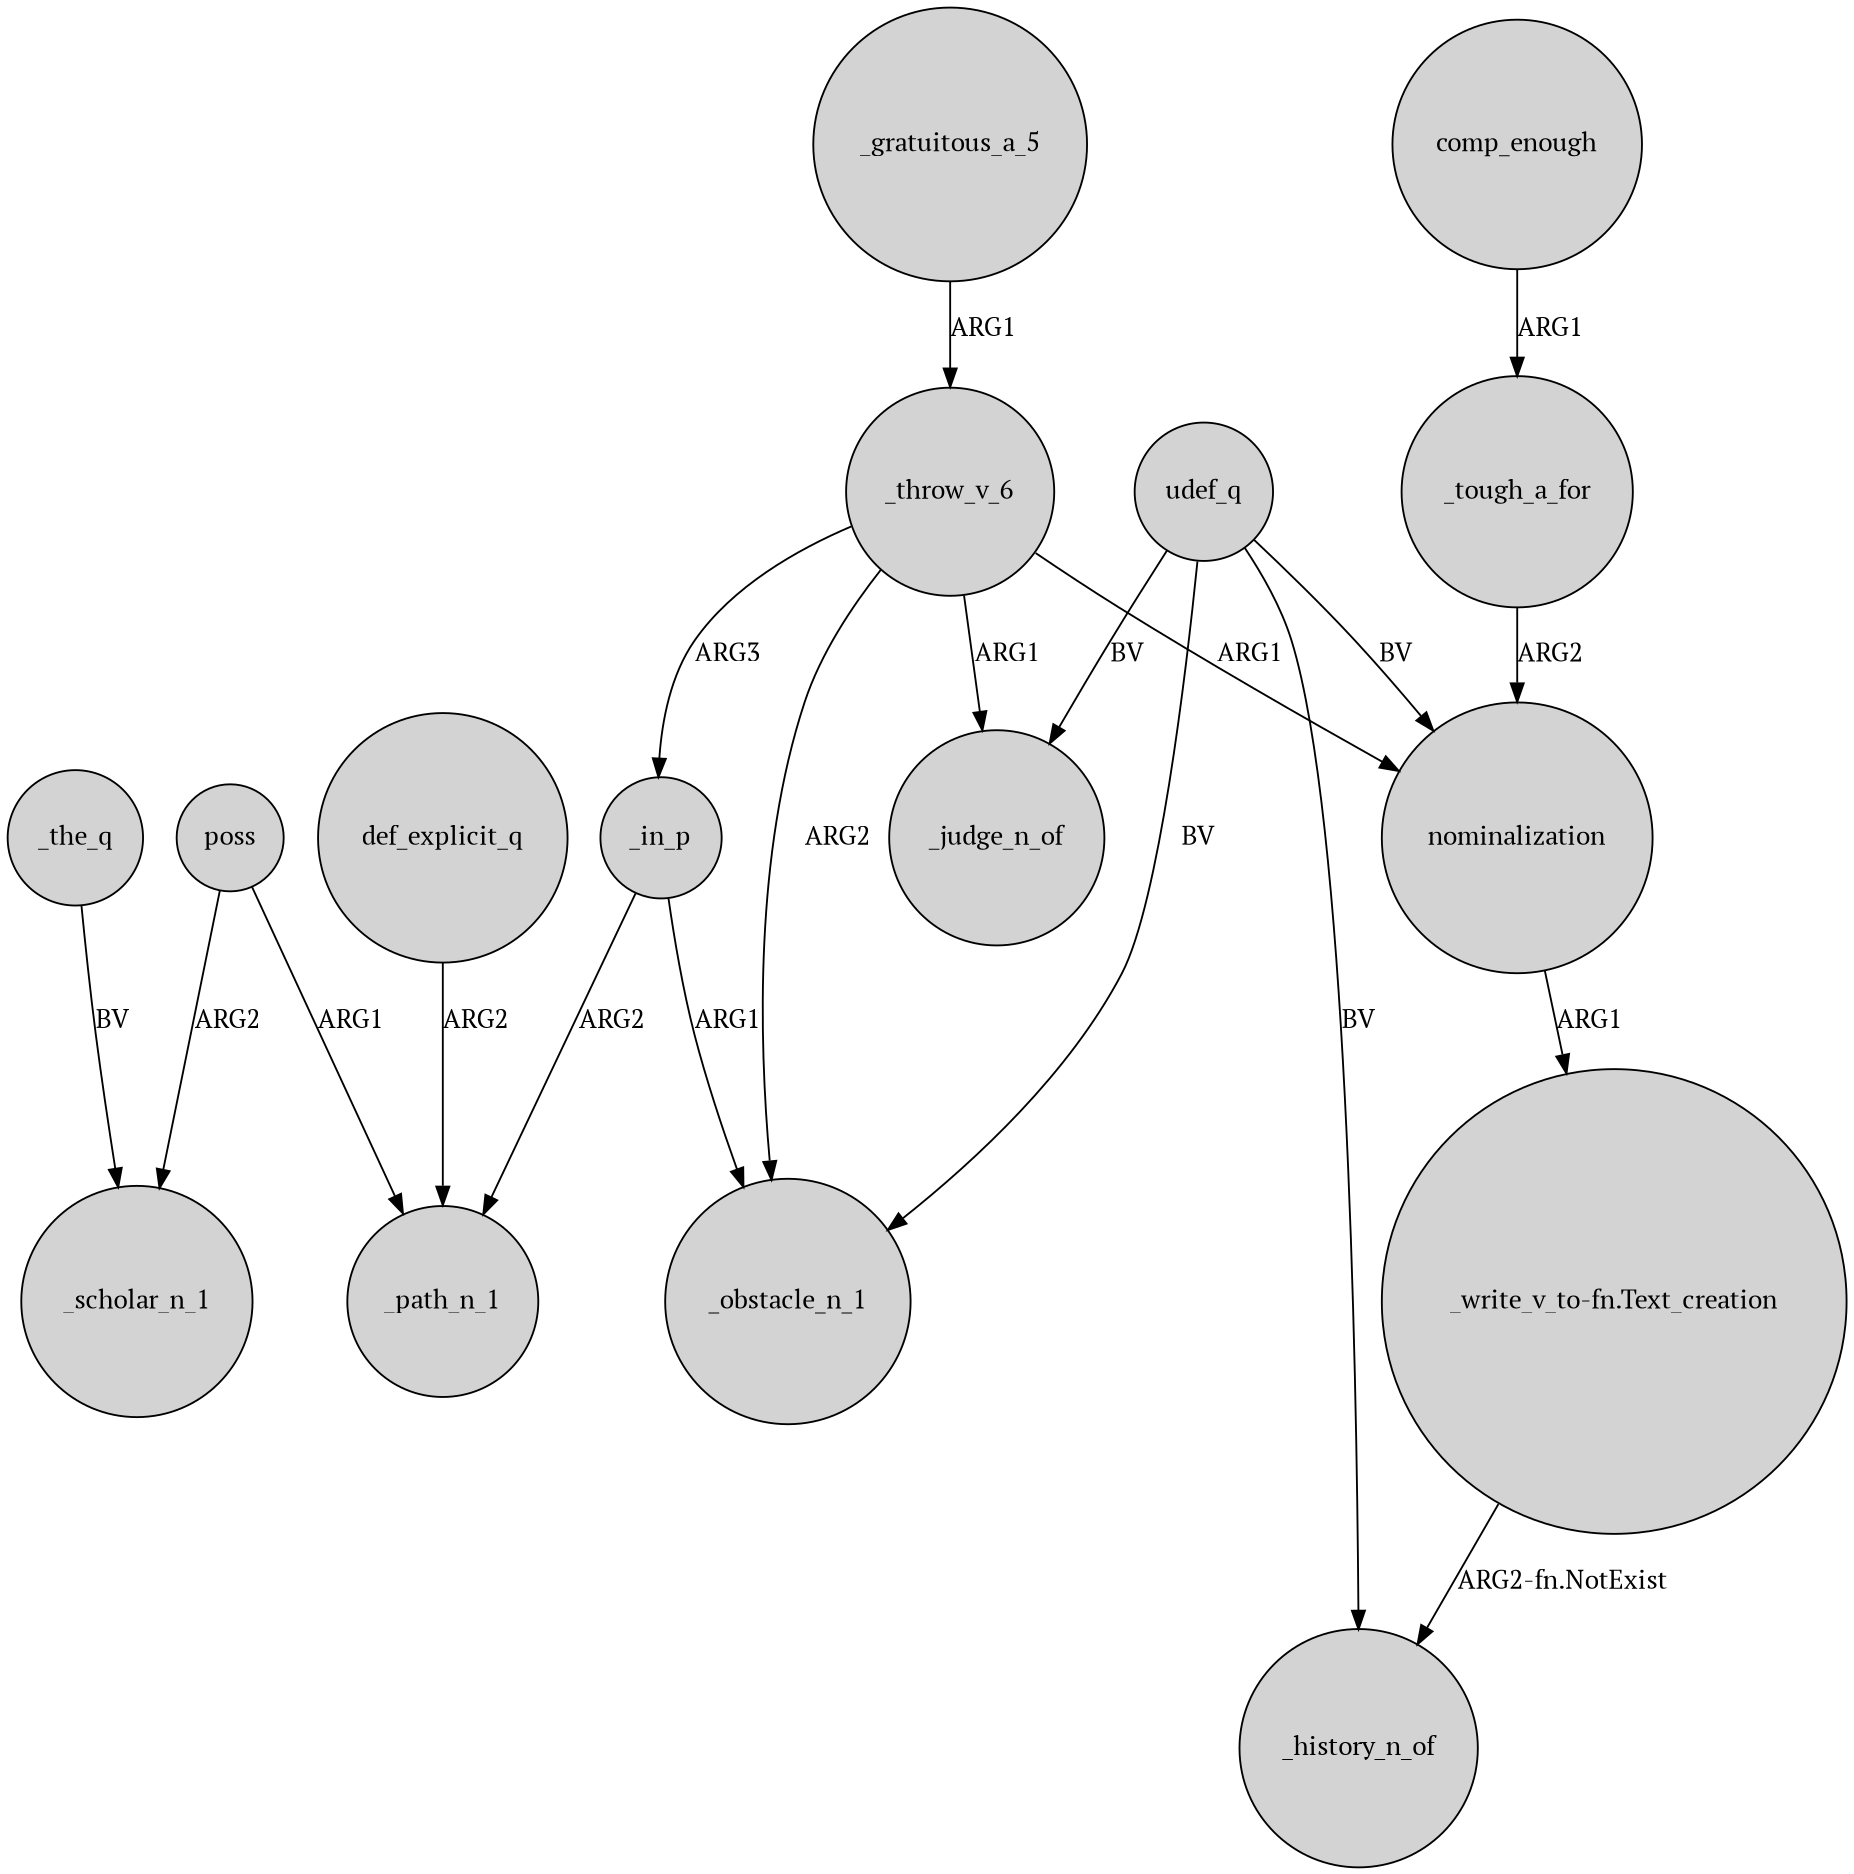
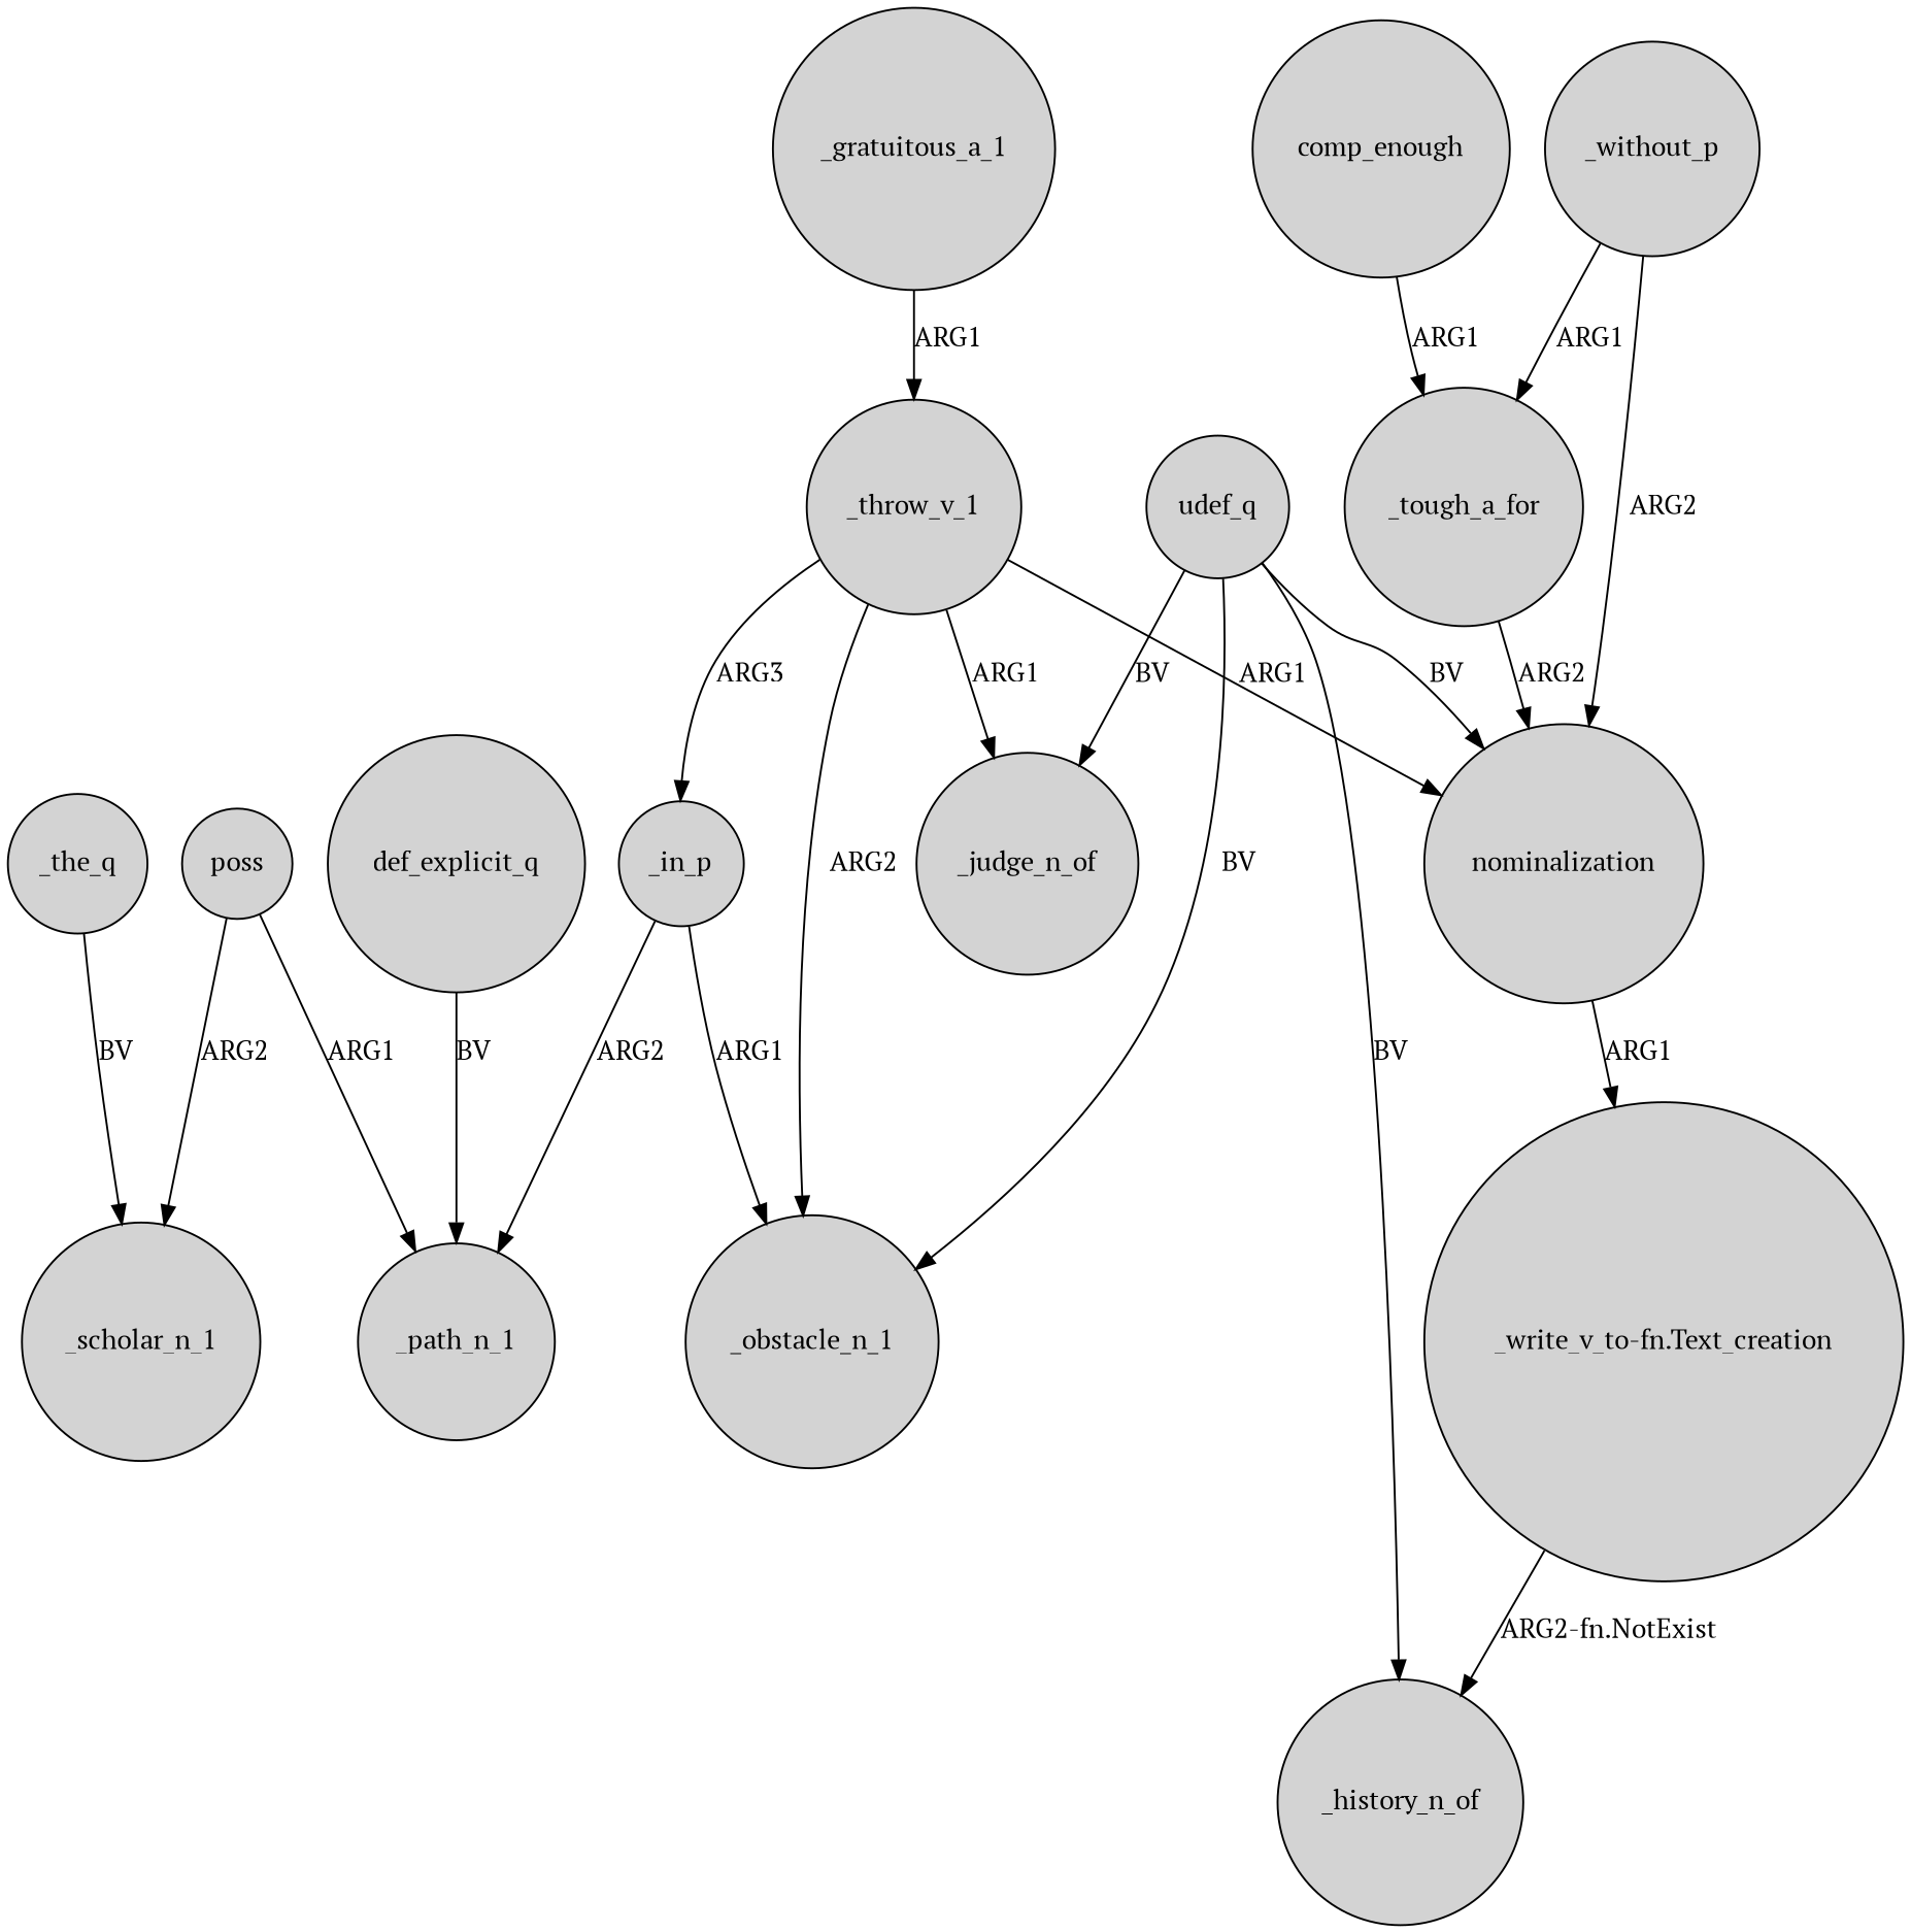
  digraph {
    fontname="PT Serif"
    node [fontname="PT Serif" shape=circle style=filled]
    edge [fontname="PT Serif"]
    _in_p
    _path_n_1
    _obstacle_n_1
    udef_q
    nominalization
    _history_n_of
    _judge_n_of
    "_write_v_to-fn.Text_creation"
-   _throw_v_1 [label=_throw_v_6]
+   _throw_v_1
    poss
    _scholar_n_1
    _tough_a_for
    _the_q
    comp_enough
+   _without_p
    def_explicit_q
-   _gratuitous_a_1 [label=_gratuitous_a_5]
+   _gratuitous_a_1
    _in_p -> _path_n_1 [label=ARG2]
    _in_p -> _obstacle_n_1 [label=ARG1]
    udef_q -> _obstacle_n_1 [label=BV]
    udef_q -> nominalization [label=BV]
    udef_q -> _history_n_of [label=BV]
    udef_q -> _judge_n_of [label=BV]
    nominalization -> "_write_v_to-fn.Text_creation" [label=ARG1]
    "_write_v_to-fn.Text_creation" -> _history_n_of [label="ARG2-fn.NotExist"]
    _throw_v_1 -> _in_p [label=ARG3]
    _throw_v_1 -> _obstacle_n_1 [label=ARG2]
    _throw_v_1 -> nominalization [label=ARG1]
    _throw_v_1 -> _judge_n_of [label=ARG1]
    poss -> _path_n_1 [label=ARG1]
    poss -> _scholar_n_1 [label=ARG2]
    _tough_a_for -> nominalization [label=ARG2]
    _the_q -> _scholar_n_1 [label=BV]
    comp_enough -> _tough_a_for [label=ARG1]
-   def_explicit_q -> _path_n_1 [label=ARG2]
+   _without_p -> nominalization [label=ARG2]
+   _without_p -> _tough_a_for [label=ARG1]
+   def_explicit_q -> _path_n_1 [label=BV]
    _gratuitous_a_1 -> _throw_v_1 [label=ARG1]
  }
